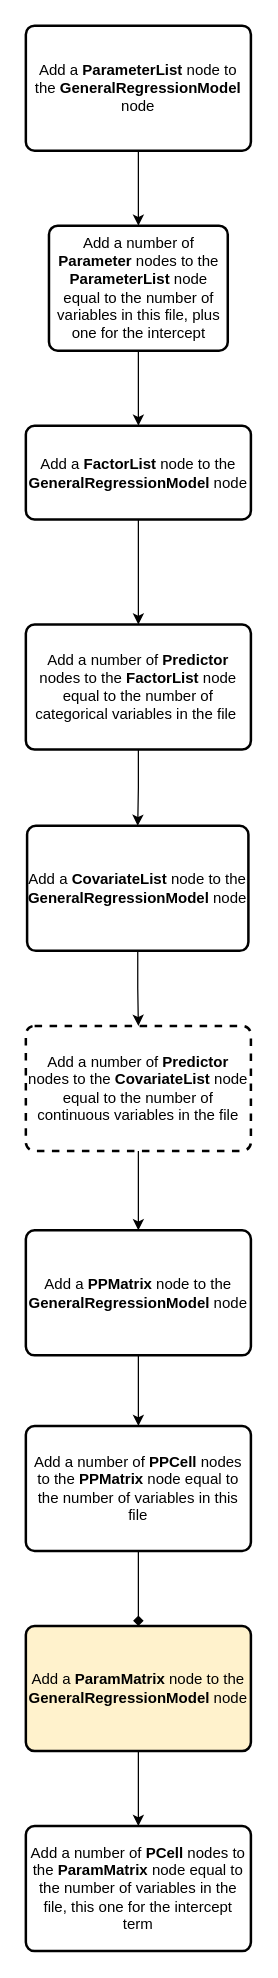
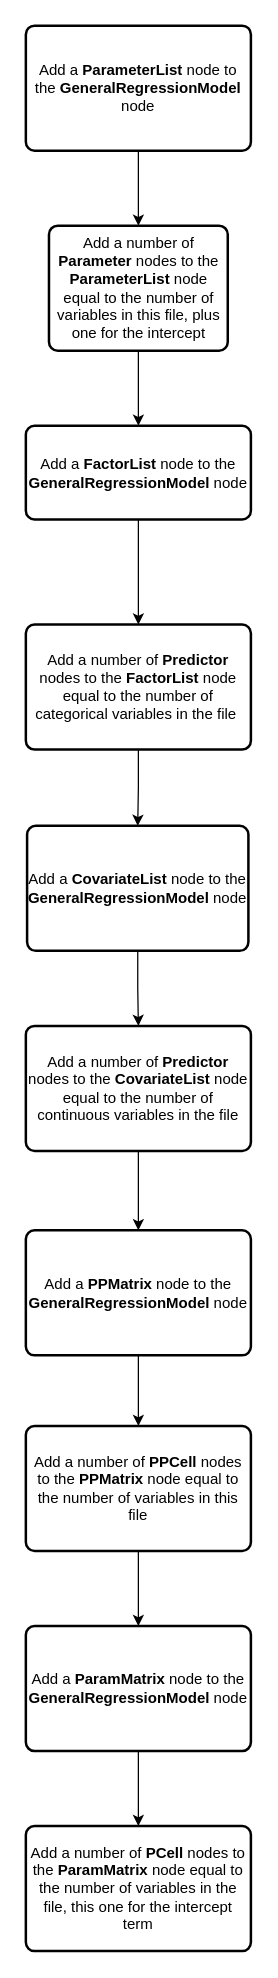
  <mxCell id="0" />
  <mxCell id="1" parent="0" />
  <mxCell id="2" value="" style="edgeStyle=orthogonalEdgeStyle;rounded=0;orthogonalLoop=1;jettySize=auto;html=1;" parent="1" source="3" target="5" edge="1"><mxGeometry relative="1" as="geometry" /></mxCell>
  <mxCell id="3" value="Add a &lt;b&gt;ParameterList &lt;/b&gt;node to the &lt;b&gt;GeneralRegressionModel &lt;/b&gt;node" style="rounded=1;whiteSpace=wrap;html=1;absoluteArcSize=1;arcSize=14;strokeWidth=2;" parent="1" vertex="1"><mxGeometry x="20" y="20" width="180" height="100" as="geometry" /></mxCell>
  <mxCell id="4" value="" style="edgeStyle=orthogonalEdgeStyle;rounded=0;orthogonalLoop=1;jettySize=auto;html=1;" parent="1" source="5" target="7" edge="1"><mxGeometry relative="1" as="geometry" /></mxCell>
  <mxCell id="5" value="Add a number of &lt;b&gt;Parameter &lt;/b&gt;nodes to the &lt;b&gt;ParameterList &lt;/b&gt;node equal to the number of variables in this file, plus one for the intercept" style="rounded=1;whiteSpace=wrap;html=1;absoluteArcSize=1;arcSize=14;strokeWidth=2;" parent="1" vertex="1"><mxGeometry x="38.5" y="180" width="143" height="100" as="geometry" /></mxCell>
  <mxCell id="6" value="" style="edgeStyle=orthogonalEdgeStyle;rounded=0;orthogonalLoop=1;jettySize=auto;html=1;" parent="1" source="7" target="9" edge="1"><mxGeometry relative="1" as="geometry" /></mxCell>
  <mxCell id="7" value="Add a &lt;b&gt;FactorList &lt;/b&gt;node to the &lt;b&gt;GeneralRegressionModel &lt;/b&gt;node" style="rounded=1;whiteSpace=wrap;html=1;absoluteArcSize=1;arcSize=14;strokeWidth=2;" parent="1" vertex="1"><mxGeometry x="20" y="340" width="180" height="75" as="geometry" /></mxCell>
  <mxCell id="8" value="" style="edgeStyle=orthogonalEdgeStyle;rounded=0;orthogonalLoop=1;jettySize=auto;html=1;" parent="1" source="9" target="11" edge="1"><mxGeometry relative="1" as="geometry" /></mxCell>
  <mxCell id="9" value="Add a number of&amp;nbsp;&lt;b&gt;Predictor &lt;/b&gt;nodes to the &lt;b&gt;FactorList &lt;/b&gt;node equal to the number of categorical variables in the file&amp;nbsp;" style="rounded=1;whiteSpace=wrap;html=1;absoluteArcSize=1;arcSize=14;strokeWidth=2;" parent="1" vertex="1"><mxGeometry x="20" y="499" width="180" height="100" as="geometry" /></mxCell>
  <mxCell id="10" value="" style="edgeStyle=orthogonalEdgeStyle;rounded=0;orthogonalLoop=1;jettySize=auto;html=1;" parent="1" source="11" target="13" edge="1"><mxGeometry relative="1" as="geometry" /></mxCell>
  <mxCell id="11" value="Add a &lt;b&gt;CovariateList &lt;/b&gt;node to the &lt;b&gt;GeneralRegressionModel &lt;/b&gt;node" style="rounded=1;whiteSpace=wrap;html=1;absoluteArcSize=1;arcSize=14;strokeWidth=2;" parent="1" vertex="1"><mxGeometry x="21" y="660" width="177" height="100" as="geometry" /></mxCell>
  <mxCell id="12" value="" style="edgeStyle=orthogonalEdgeStyle;rounded=0;orthogonalLoop=1;jettySize=auto;html=1;" parent="1" source="13" target="15" edge="1"><mxGeometry relative="1" as="geometry" /></mxCell>
- <mxCell id="13" value="Add a number of &lt;b&gt;Predictor &lt;/b&gt;nodes to the &lt;b&gt;CovariateList &lt;/b&gt;node equal to the number of continuous variables in the file" style="rounded=1;whiteSpace=wrap;html=1;absoluteArcSize=1;arcSize=14;strokeWidth=2;dashed=1;" parent="1" vertex="1"><mxGeometry x="20" y="820" width="180" height="100" as="geometry" /></mxCell>
+ <mxCell id="13" value="Add a number of &lt;b&gt;Predictor &lt;/b&gt;nodes to the &lt;b&gt;CovariateList &lt;/b&gt;node equal to the number of continuous variables in the file" style="rounded=1;whiteSpace=wrap;html=1;absoluteArcSize=1;arcSize=14;strokeWidth=2;" parent="1" vertex="1"><mxGeometry x="20" y="820" width="180" height="100" as="geometry" /></mxCell>
  <mxCell id="14" value="" style="edgeStyle=orthogonalEdgeStyle;rounded=0;orthogonalLoop=1;jettySize=auto;html=1;" parent="1" source="15" target="17" edge="1"><mxGeometry relative="1" as="geometry" /></mxCell>
  <mxCell id="15" value="Add a &lt;b&gt;PPMatrix &lt;/b&gt;node to the &lt;b&gt;GeneralRegressionModel &lt;/b&gt;node" style="rounded=1;whiteSpace=wrap;html=1;absoluteArcSize=1;arcSize=14;strokeWidth=2;" parent="1" vertex="1"><mxGeometry x="20" y="983.5" width="180" height="100" as="geometry" /></mxCell>
- <mxCell id="16" value="" style="edgeStyle=orthogonalEdgeStyle;rounded=0;orthogonalLoop=1;jettySize=auto;html=1;endArrow=diamond;" parent="1" source="17" target="19" edge="1"><mxGeometry relative="1" as="geometry" /></mxCell>
+ <mxCell id="16" value="" style="edgeStyle=orthogonalEdgeStyle;rounded=0;orthogonalLoop=1;jettySize=auto;html=1;" parent="1" source="17" target="19" edge="1"><mxGeometry relative="1" as="geometry" /></mxCell>
  <mxCell id="17" value="Add a number of &lt;b&gt;PPCell &lt;/b&gt;nodes to the &lt;b&gt;PPMatrix &lt;/b&gt;node equal to the number of variables in this file" style="rounded=1;whiteSpace=wrap;html=1;absoluteArcSize=1;arcSize=14;strokeWidth=2;" parent="1" vertex="1"><mxGeometry x="20" y="1140" width="180" height="100" as="geometry" /></mxCell>
  <mxCell id="18" value="" style="edgeStyle=orthogonalEdgeStyle;rounded=0;orthogonalLoop=1;jettySize=auto;html=1;" parent="1" source="19" target="20" edge="1"><mxGeometry relative="1" as="geometry" /></mxCell>
- <mxCell id="19" value="Add a &lt;b&gt;ParamMatrix &lt;/b&gt;node to the &lt;b&gt;GeneralRegressionModel &lt;/b&gt;node" style="rounded=1;whiteSpace=wrap;html=1;absoluteArcSize=1;arcSize=14;strokeWidth=2;fillColor=#fff2cc;" parent="1" vertex="1"><mxGeometry x="20" y="1300" width="180" height="100" as="geometry" /></mxCell>
+ <mxCell id="19" value="Add a &lt;b&gt;ParamMatrix &lt;/b&gt;node to the &lt;b&gt;GeneralRegressionModel &lt;/b&gt;node" style="rounded=1;whiteSpace=wrap;html=1;absoluteArcSize=1;arcSize=14;strokeWidth=2;" parent="1" vertex="1"><mxGeometry x="20" y="1300" width="180" height="100" as="geometry" /></mxCell>
  <mxCell id="20" value="Add a number of &lt;b&gt;PCell &lt;/b&gt;nodes to the &lt;b&gt;ParamMatrix&lt;/b&gt;&amp;nbsp;node equal to the number of variables in the file, this one for the intercept term" style="rounded=1;whiteSpace=wrap;html=1;absoluteArcSize=1;arcSize=14;strokeWidth=2;" parent="1" vertex="1"><mxGeometry x="20" y="1460" width="180" height="100" as="geometry" /></mxCell>
